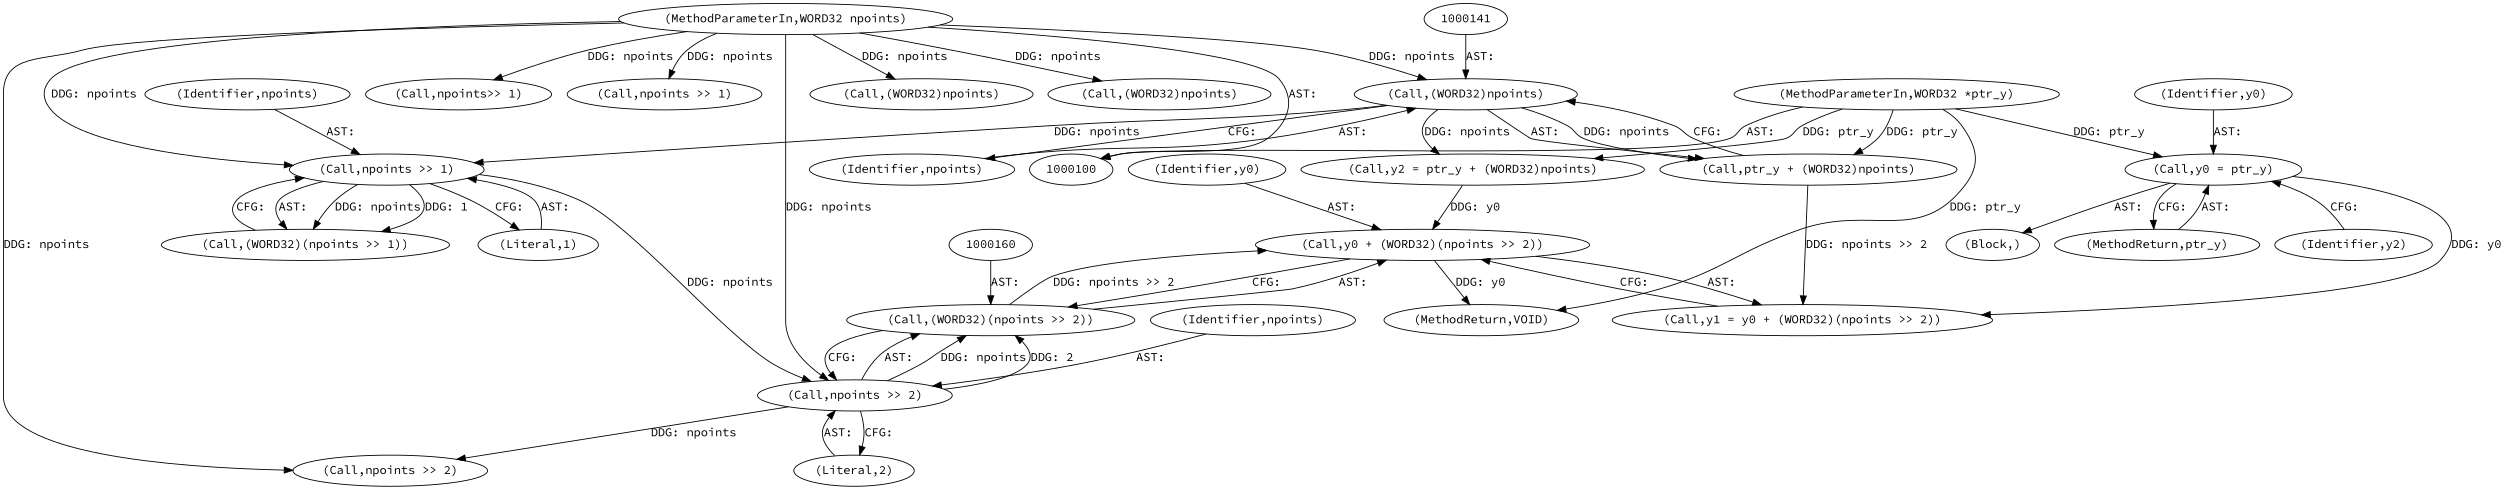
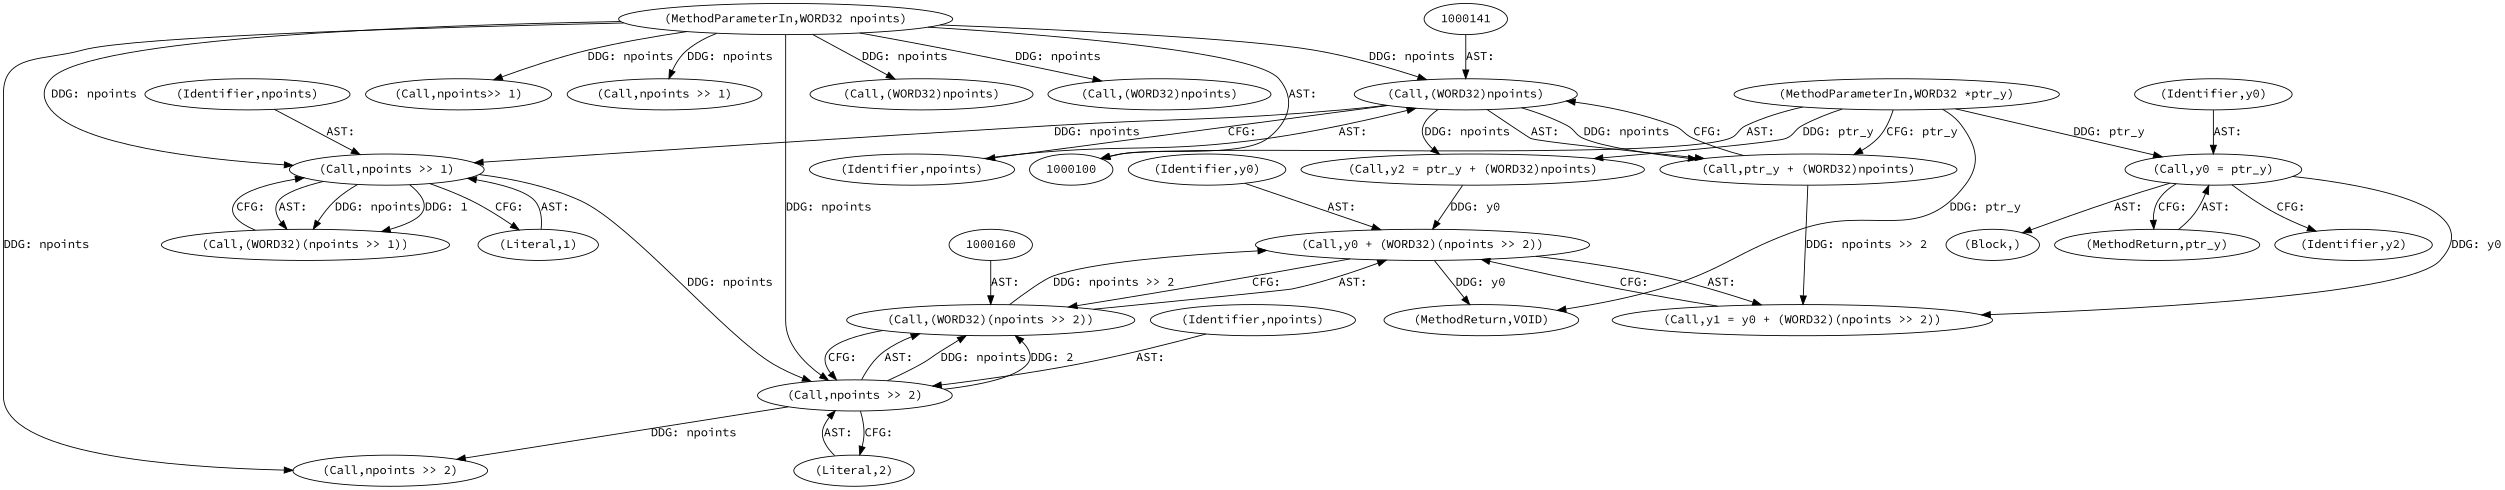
  digraph {
    fontname="Source Code Pro"
    node [fontname="Source Code Pro"]
    edge [fontname="Source Code Pro"]
    n1 [label="(Call,y0 + (WORD32)(npoints >> 2))"]
    n2 [label="(Call,(WORD32)(npoints >> 2))"]
    n3 [label="(Call,y1 = y0 + (WORD32)(npoints >> 2))"]
    n4 [label="(MethodReturn,VOID)"]
    n5 [label="(Call,npoints >> 2)"]
    n6 [label="(Call,y0 = ptr_y)"]
    n7 [label="(Block,)"]
    n8 [label="(MethodReturn,ptr_y)"]
    n9 [label="(MethodParameterIn,WORD32 *ptr_y)"]
    n10 [label="(Call,ptr_y + (WORD32)npoints)"]
    n11 [label="(Call,y2 = ptr_y + (WORD32)npoints)"]
    1000100
    n13 [label="(Call,(WORD32)npoints)"]
    n14 [label="(Literal,2)"]
    n15 [label="(Call,npoints >> 2)"]
    n16 [label="(Call,npoints >> 1)"]
    n17 [label="(Literal,1)"]
    n18 [label="(Call,(WORD32)(npoints >> 1))"]
    n19 [label="(Identifier,npoints)"]
    n20 [label="(MethodParameterIn,WORD32 npoints)"]
    n21 [label="(Call,npoints>> 1)"]
    n22 [label="(Call,npoints >> 1)"]
    n23 [label="(Call,(WORD32)npoints)"]
    n24 [label="(Call,(WORD32)npoints)"]
    n25 [label="(Identifier,npoints)"]
    n26 [label="(Identifier,npoints)"]
    n27 [label="(Identifier,y0)"]
    n28 [label="(Identifier,y0)"]
    n29 [label="(Identifier,y2)"]
    1000160
    1000141
    n1 -> n2 [label="CFG: "]
    n1 -> n3 [label="AST: "]
    n1 -> n4 [label="DDG: y0"]
    n2 -> n1 [label="AST: "]
    n2 -> n1 [label="DDG: npoints >> 2"]
    n2 -> n5 [label="CFG: "]
    n3 -> n1 [label="CFG: "]
    n5 -> n2 [label="AST: "]
    n5 -> n2 [label="DDG: npoints"]
    n5 -> n2 [label="DDG: 2"]
    n5 -> n14 [label="CFG: "]
    n5 -> n15 [label="DDG: npoints"]
    n6 -> n3 [label="DDG: y0"]
    n6 -> n7 [label="AST: "]
    n6 -> n8 [label="CFG: "]
    n8 -> n6 [label="AST: "]
    n9 -> n4 [label="DDG: ptr_y"]
    n9 -> n6 [label="DDG: ptr_y"]
-   n9 -> n10 [label="DDG: ptr_y"]
+   n9 -> n10 [label="CFG: ptr_y"]
    n9 -> n11 [label="DDG: ptr_y"]
    n9 -> 1000100 [label="AST: "]
    n10 -> n3 [label="DDG: npoints >> 2"]
    n10 -> n13 [label="CFG: "]
    n11 -> n1 [label="DDG: y0"]
    n13 -> n10 [label="AST: "]
    n13 -> n10 [label="DDG: npoints"]
    n13 -> n11 [label="DDG: npoints"]
    n13 -> n16 [label="DDG: npoints"]
    n13 -> n19 [label="CFG: "]
    n14 -> n5 [label="AST: "]
    n16 -> n5 [label="DDG: npoints"]
    n16 -> n17 [label="CFG: "]
    n16 -> n18 [label="AST: "]
    n16 -> n18 [label="DDG: npoints"]
    n16 -> n18 [label="DDG: 1"]
    n17 -> n16 [label="AST: "]
    n18 -> n16 [label="CFG: "]
    n19 -> n13 [label="AST: "]
    n20 -> n5 [label="DDG: npoints"]
    n20 -> 1000100 [label="AST: "]
    n20 -> n13 [label="DDG: npoints"]
    n20 -> n15 [label="DDG: npoints"]
    n20 -> n16 [label="DDG: npoints"]
    n20 -> n21 [label="DDG: npoints"]
    n20 -> n22 [label="DDG: npoints"]
    n20 -> n23 [label="DDG: npoints"]
    n20 -> n24 [label="DDG: npoints"]
    n25 -> n5 [label="AST: "]
    n26 -> n16 [label="AST: "]
    n27 -> n6 [label="AST: "]
    n28 -> n1 [label="AST: "]
-   n29 -> n6 [label="CFG: "]
+   n6 -> n29 [label="CFG: "]
    1000160 -> n2 [label="AST: "]
    1000141 -> n13 [label="AST: "]
  }
